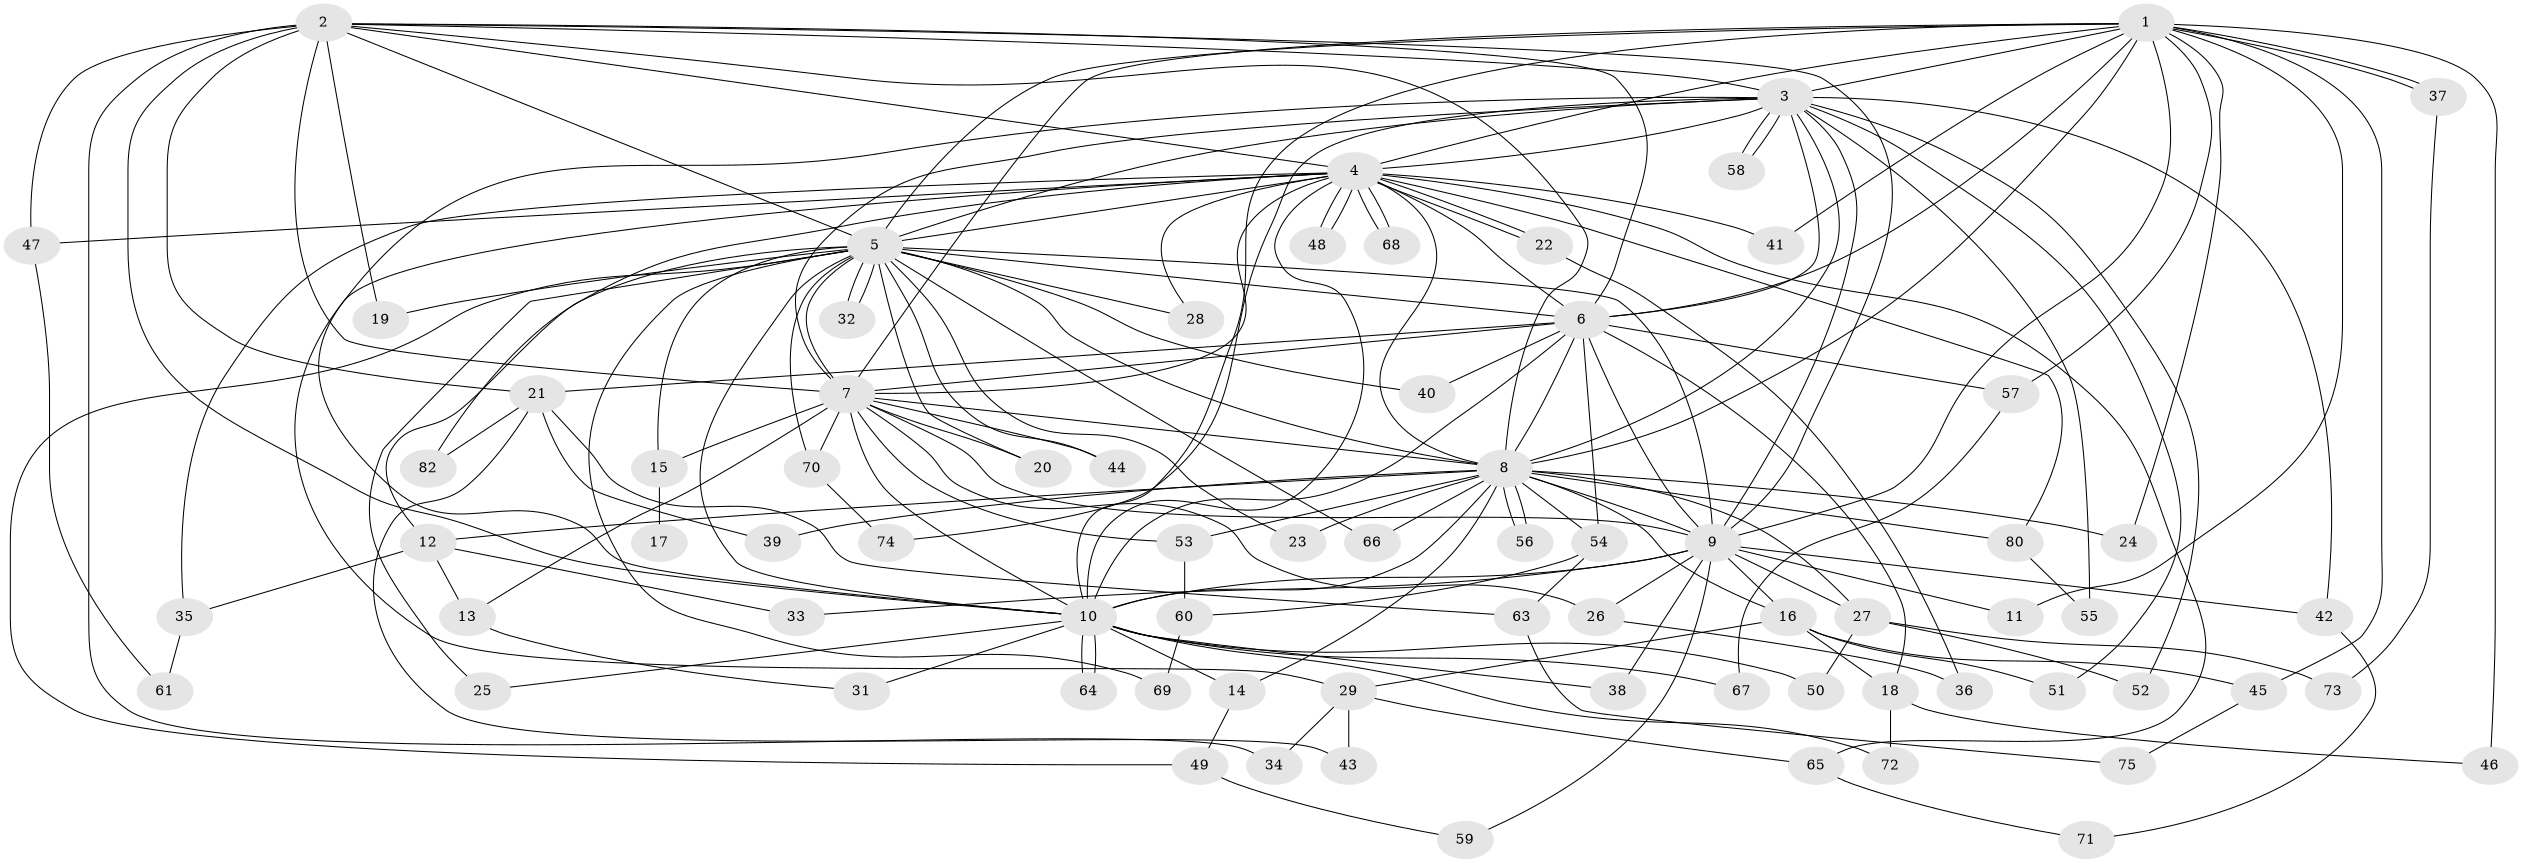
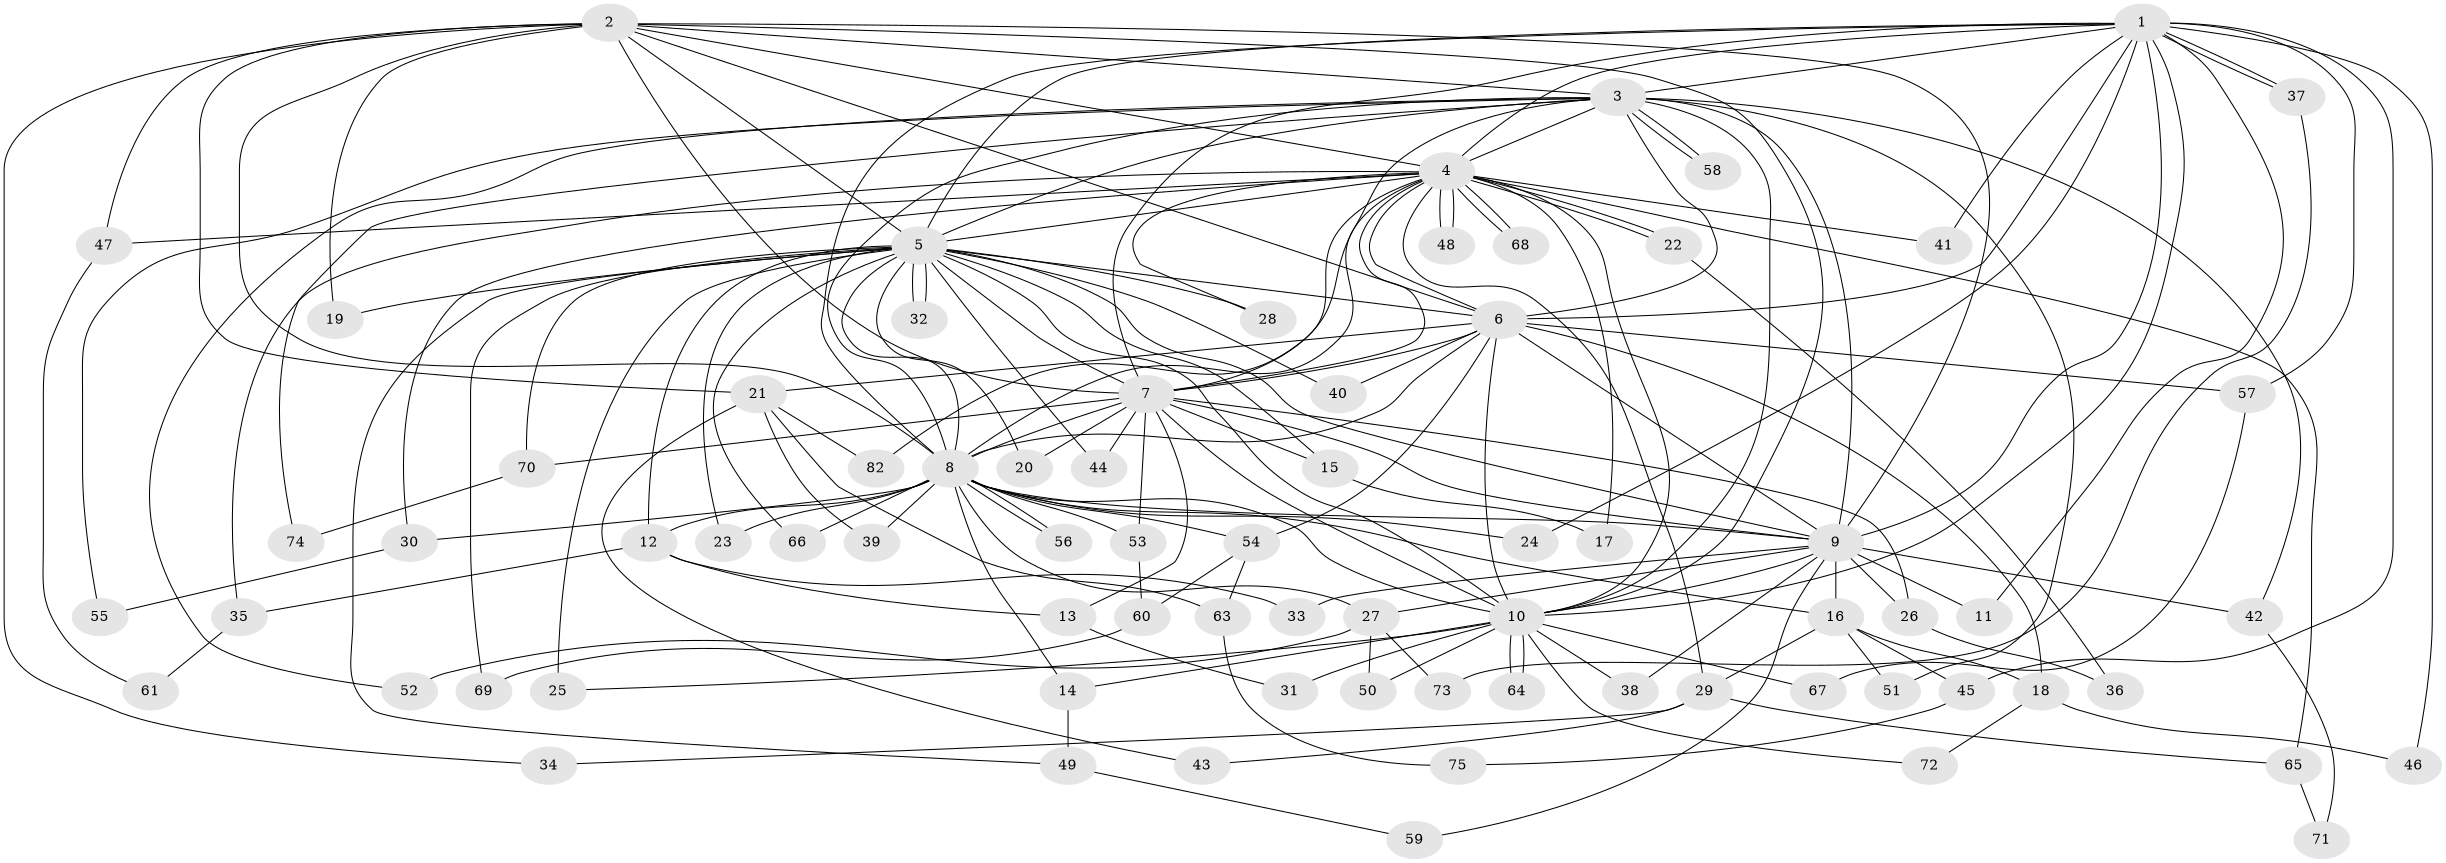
  graph {
    node [color=gray90 style=filled]
    1
    3
    4
    5
    6
    7
    8
    9
    10
    11
    24
    37
    41
    45
    46
    57
    2
    19
    21
    34
    47
    42
    51
    52
    55
    58
    74
    17
    22
    28
    29
-   30 [label=80]
+   30
    35
    48
    n35 [label=82]
    65
    68
    12
    15
    20
    23
    25
    32
    40
    44
    49
    66
    69
    70
    18
    54
    13
    26
    53
    14
    16
    27
    39
    56
    33
    38
    59
    31
    50
    64
    67
    72
    73
    75
    43
    63
    61
    71
    36
    60
    1 -- 3
    1 -- 4
    1 -- 5
    1 -- 6
    1 -- 7
    1 -- 8
    1 -- 9
    1 -- 10
    1 -- 11
    1 -- 24
    1 -- 37
    1 -- 37
    1 -- 41
    1 -- 45
    1 -- 46
    1 -- 57
    3 -- 4
    3 -- 5
    3 -- 6
    3 -- 7
    3 -- 8
    3 -- 9
    3 -- 10
    3 -- 42
    3 -- 51
    3 -- 52
    3 -- 55
    3 -- 58
    3 -- 58
    3 -- 74
    4 -- 5
    4 -- 6
    4 -- 7
    4 -- 8
    4 -- 10
    4 -- 41
    4 -- 47
+   4 -- 17
    4 -- 22
    4 -- 22
    4 -- 28
    4 -- 29
    4 -- 30
    4 -- 35
    4 -- 48
    4 -- 48
    4 -- n35
    4 -- 65
    4 -- 68
    4 -- 68
    5 -- 6
    5 -- 7
    5 -- 8
    5 -- 9
    5 -- 10
    5 -- 19
    5 -- 28
    5 -- 12
    5 -- 15
    5 -- 20
    5 -- 23
    5 -- 25
    5 -- 32
    5 -- 32
    5 -- 40
    5 -- 44
    5 -- 49
    5 -- 66
    5 -- 69
    5 -- 70
    6 -- 7
    6 -- 8
    6 -- 9
    6 -- 10
    6 -- 57
    6 -- 21
    6 -- 40
    6 -- 18
    6 -- 54
    7 -- 8
    7 -- 9
    7 -- 10
    7 -- 15
    7 -- 20
    7 -- 44
    7 -- 70
    7 -- 13
    7 -- 26
    7 -- 53
    8 -- 9
    8 -- 10
    8 -- 24
    8 -- 30
    8 -- 12
    8 -- 23
    8 -- 66
    8 -- 54
    8 -- 53
    8 -- 14
    8 -- 16
    8 -- 27
    8 -- 39
    8 -- 56
    8 -- 56
    9 -- 10
    9 -- 11
    9 -- 42
    9 -- 26
    9 -- 16
    9 -- 27
    9 -- 33
    9 -- 38
    9 -- 59
    10 -- 25
    10 -- 14
    10 -- 38
    10 -- 31
    10 -- 50
    10 -- 64
    10 -- 64
    10 -- 67
    10 -- 72
    37 -- 73
    45 -- 75
    57 -- 67
    2 -- 3
    2 -- 4
    2 -- 5
    2 -- 6
    2 -- 7
    2 -- 8
    2 -- 9
    2 -- 10
    2 -- 19
    2 -- 21
    2 -- 34
    2 -- 47
    21 -- n35
    21 -- 39
    21 -- 43
    21 -- 63
    47 -- 61
    42 -- 71
    22 -- 36
    29 -- 34
    29 -- 65
    29 -- 43
    30 -- 55
    35 -- 61
    65 -- 71
    12 -- 35
    12 -- 13
    12 -- 33
    15 -- 17
    49 -- 59
    70 -- 74
    18 -- 46
    18 -- 72
    54 -- 63
    54 -- 60
    13 -- 31
    26 -- 36
    53 -- 60
    14 -- 49
    16 -- 45
    16 -- 51
    16 -- 29
    16 -- 18
    27 -- 52
    27 -- 50
    27 -- 73
    63 -- 75
    60 -- 69
  }
